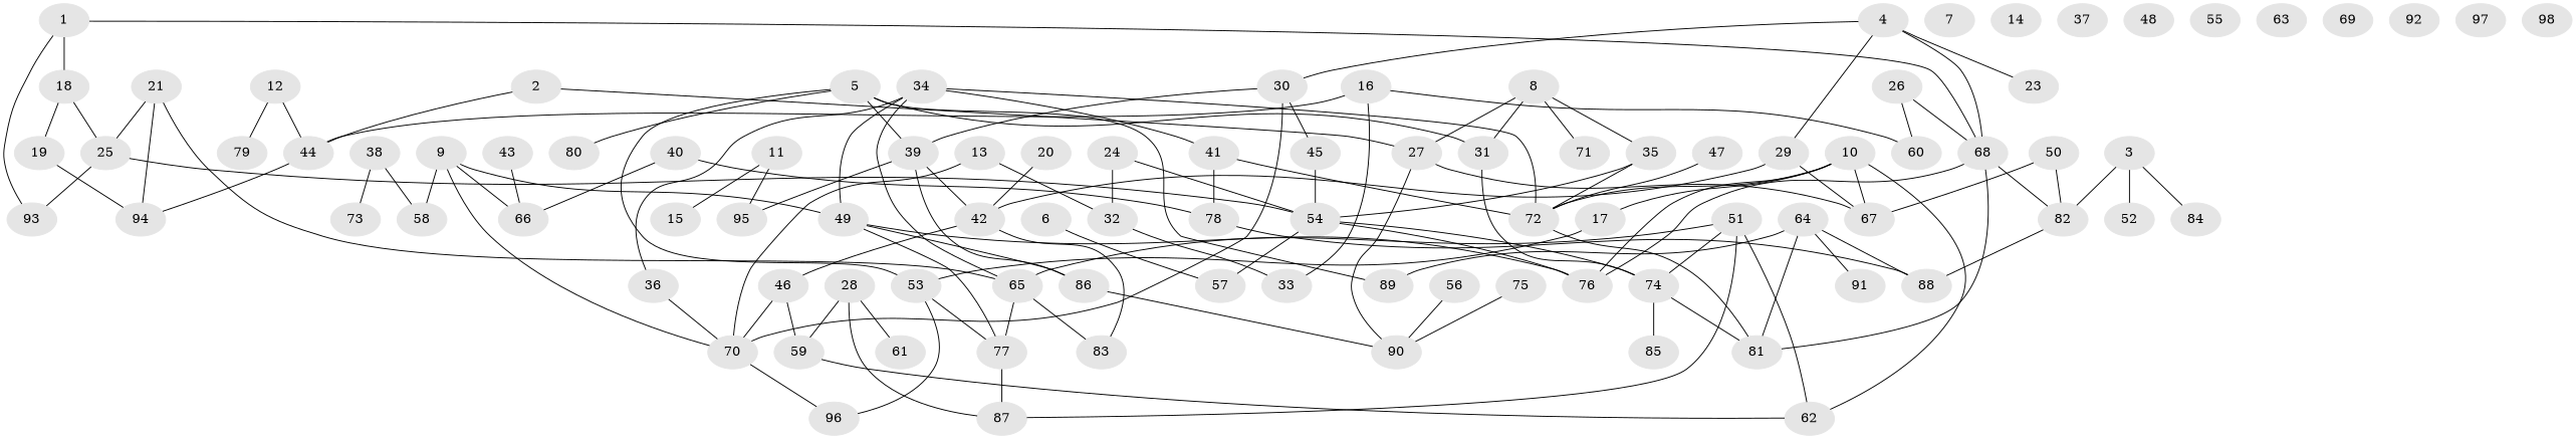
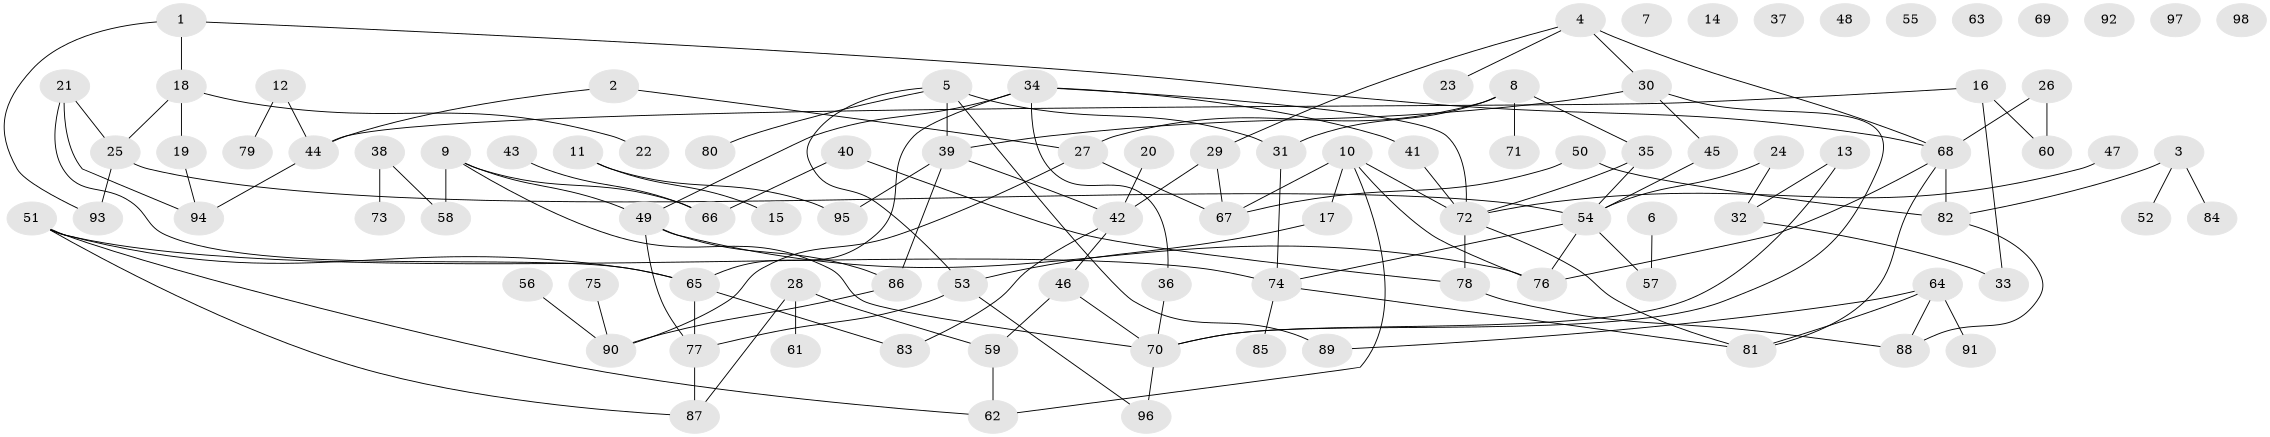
  graph {
    node [color=gray90 style=filled]
    1
    18
    68
    93
    19
+   22
    25
    82
    76
    81
    2
    27
    44
    67
    90
    94
    3
    52
    84
    88
    4
    23
    29
    30
    42
    39
    70
    45
    5
    31
    53
    80
    89
    74
    95
    86
    77
    96
    6
    57
    7
    8
    35
    71
    72
    54
    9
    49
    58
    66
    10
    17
    62
    78
    11
    15
    12
    79
    13
    32
    33
    14
    16
    60
    20
    46
    83
    21
    65
    24
    26
    28
    59
    61
    87
    85
    34
    36
    41
    37
    38
    73
    40
    43
    47
    48
    50
    51
    55
    56
    63
    64
    91
    69
    75
    92
    97
    98
    1 -- 18
    1 -- 68
    1 -- 93
    18 -- 19
+   18 -- 22
    18 -- 25
    68 -- 82
    68 -- 76
    68 -- 81
    19 -- 94
    25 -- 93
    25 -- 54
    82 -- 88
    2 -- 27
    2 -- 44
    27 -- 67
    27 -- 90
    44 -- 94
    3 -- 82
    3 -- 52
    3 -- 84
    4 -- 68
    4 -- 23
    4 -- 29
    4 -- 30
    29 -- 67
    29 -- 42
    30 -- 39
    30 -- 70
    30 -- 45
    42 -- 46
    42 -- 83
    39 -- 42
    39 -- 95
    39 -- 86
    70 -- 96
    45 -- 54
    5 -- 39
    5 -- 31
    5 -- 53
    5 -- 80
    5 -- 89
    31 -- 74
    53 -- 77
    53 -- 96
    74 -- 81
    74 -- 85
    86 -- 90
    77 -- 87
    6 -- 57
    8 -- 27
    8 -- 31
    8 -- 35
    8 -- 71
    35 -- 72
    35 -- 54
    72 -- 81
-   41 -- 78
+   72 -- 78
    54 -- 76
    54 -- 74
    54 -- 57
    9 -- 70
    9 -- 49
    9 -- 58
    9 -- 66
    49 -- 76
    49 -- 86
    49 -- 77
    10 -- 76
    10 -- 67
    10 -- 72
    10 -- 17
    10 -- 62
    17 -- 53
    78 -- 88
    11 -- 95
    11 -- 15
    12 -- 44
    12 -- 79
    13 -- 70
    13 -- 32
    32 -- 33
    16 -- 44
    16 -- 33
    16 -- 60
    20 -- 42
    46 -- 70
    46 -- 59
    21 -- 25
    21 -- 94
    21 -- 65
    65 -- 77
    65 -- 83
    24 -- 54
    24 -- 32
    26 -- 68
    26 -- 60
    28 -- 59
    28 -- 61
    28 -- 87
    59 -- 62
    34 -- 72
    34 -- 49
    34 -- 65
    34 -- 36
    34 -- 41
    36 -- 70
    41 -- 72
    38 -- 58
    38 -- 73
    40 -- 66
    40 -- 78
    43 -- 66
    47 -- 72
    50 -- 82
    50 -- 67
    51 -- 74
    51 -- 62
    51 -- 65
    51 -- 87
    56 -- 90
    64 -- 81
    64 -- 88
    64 -- 89
    64 -- 91
    75 -- 90
  }
